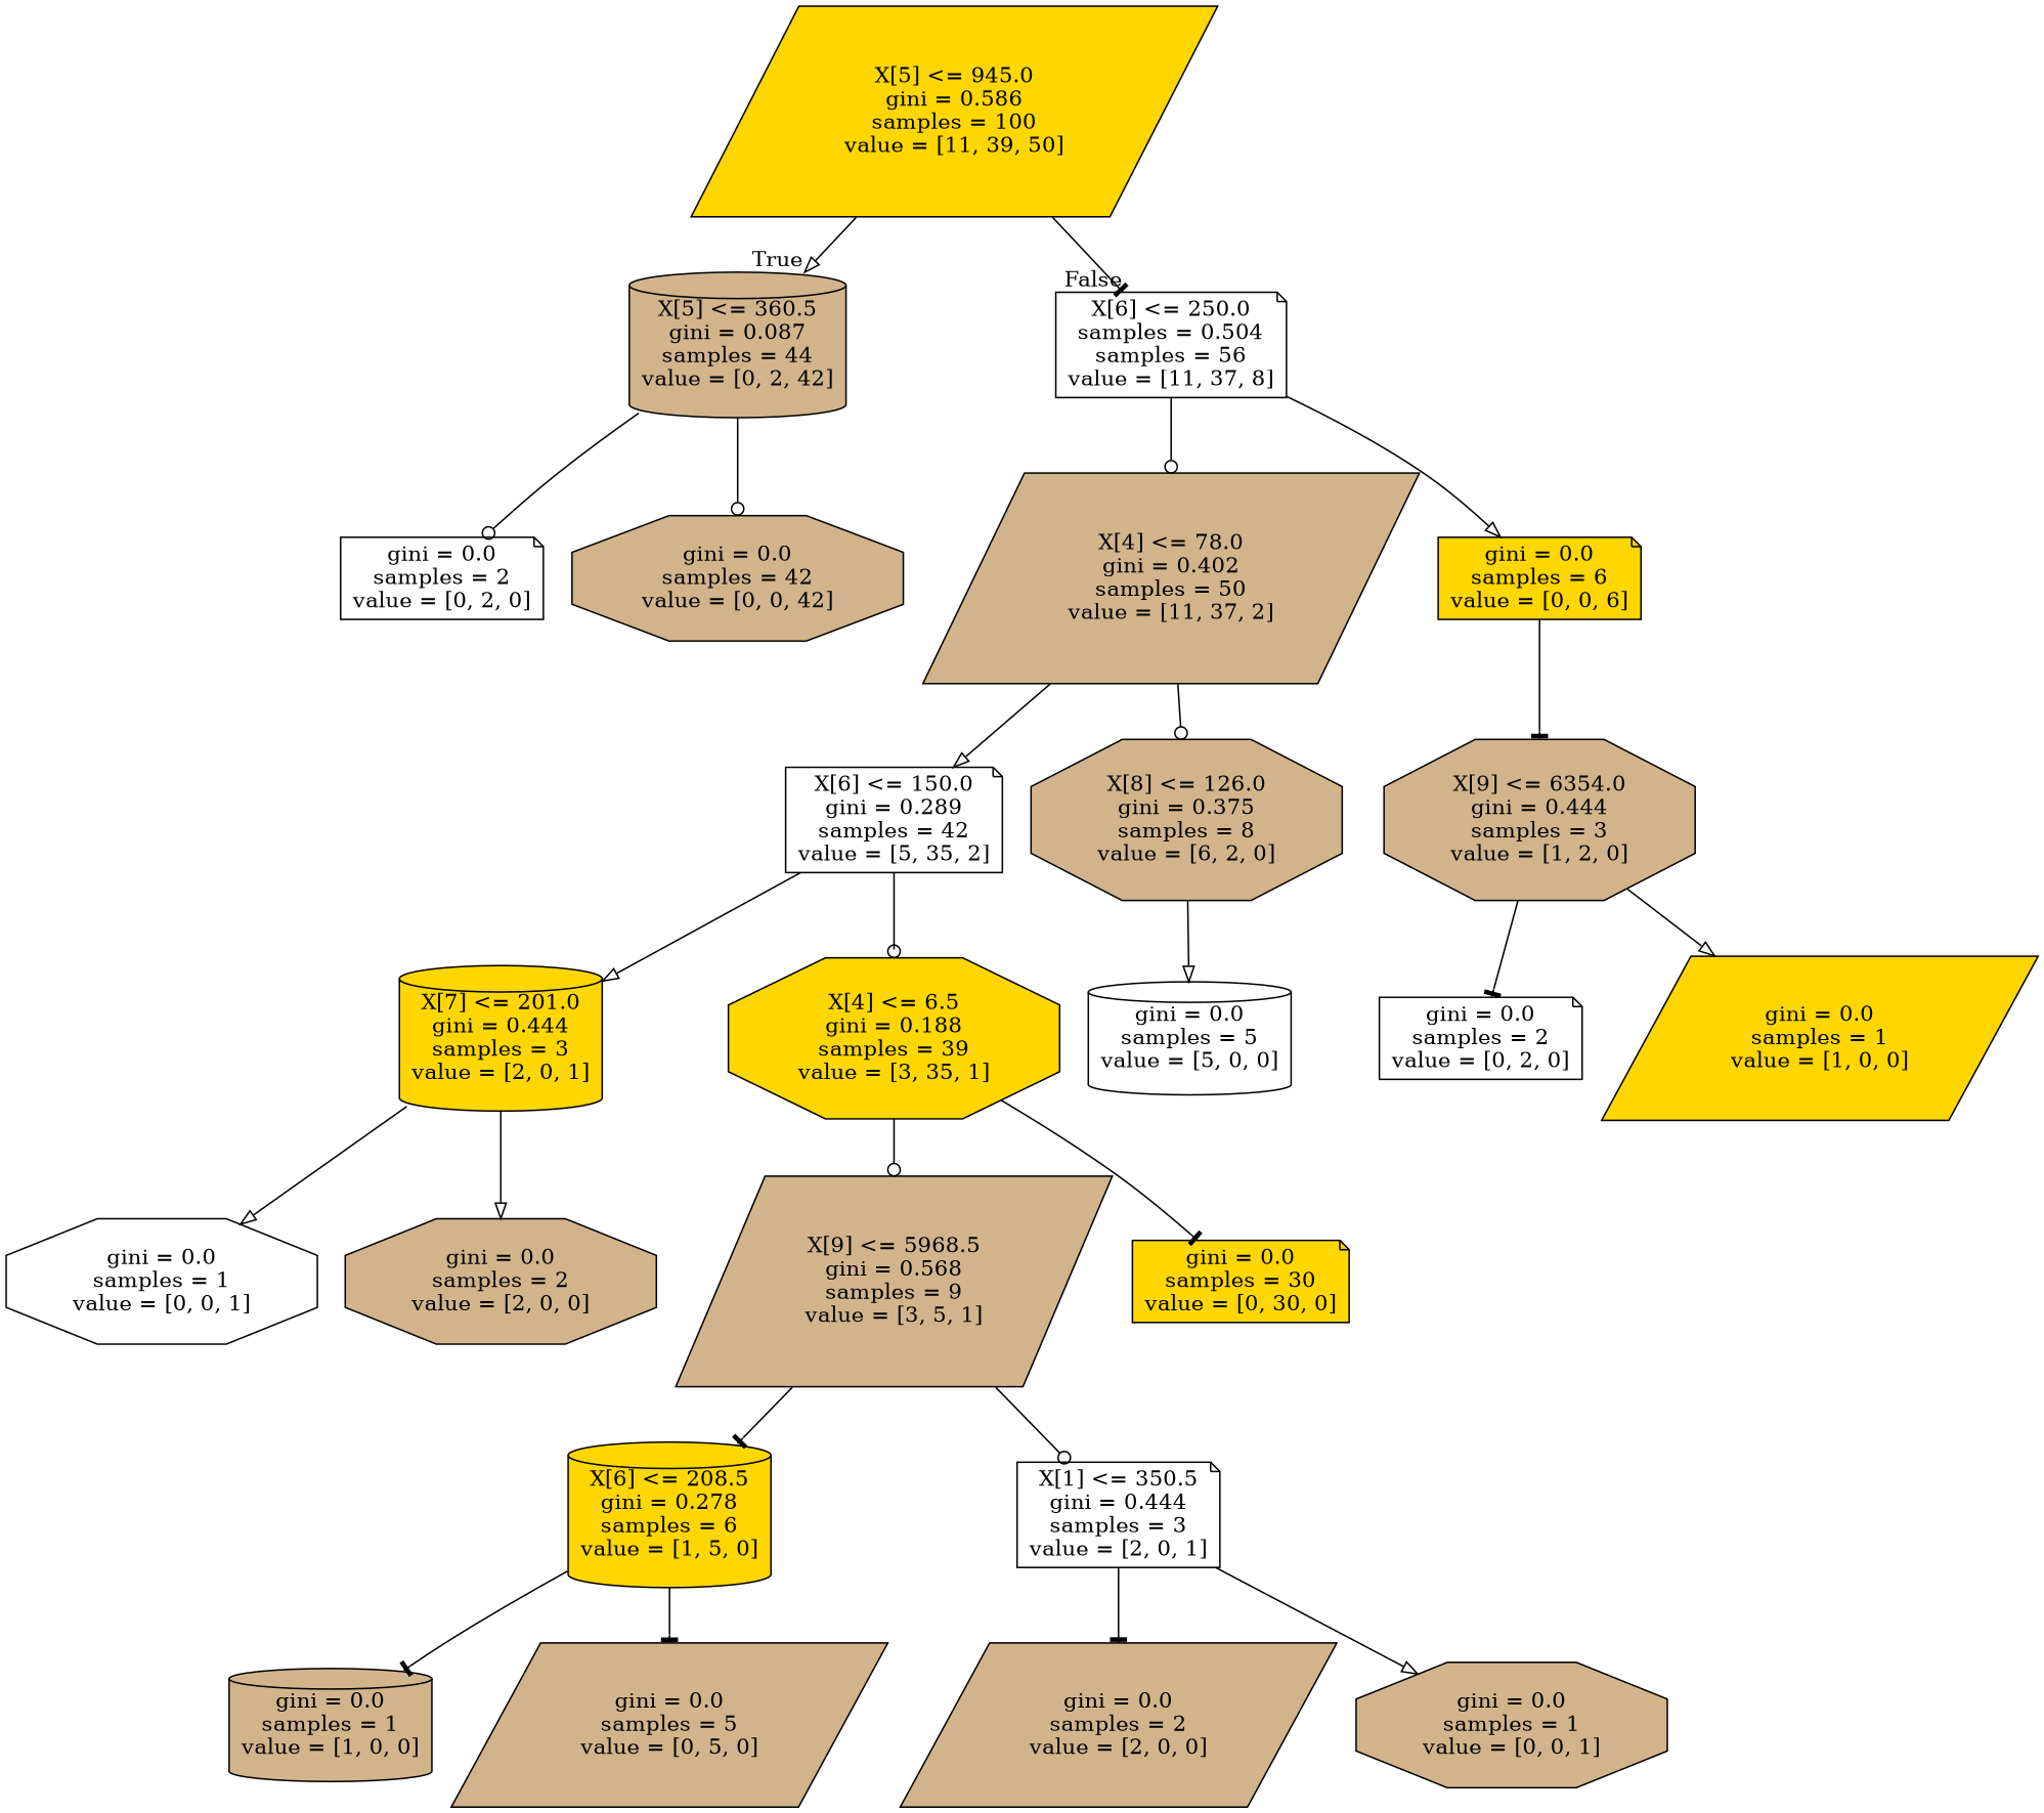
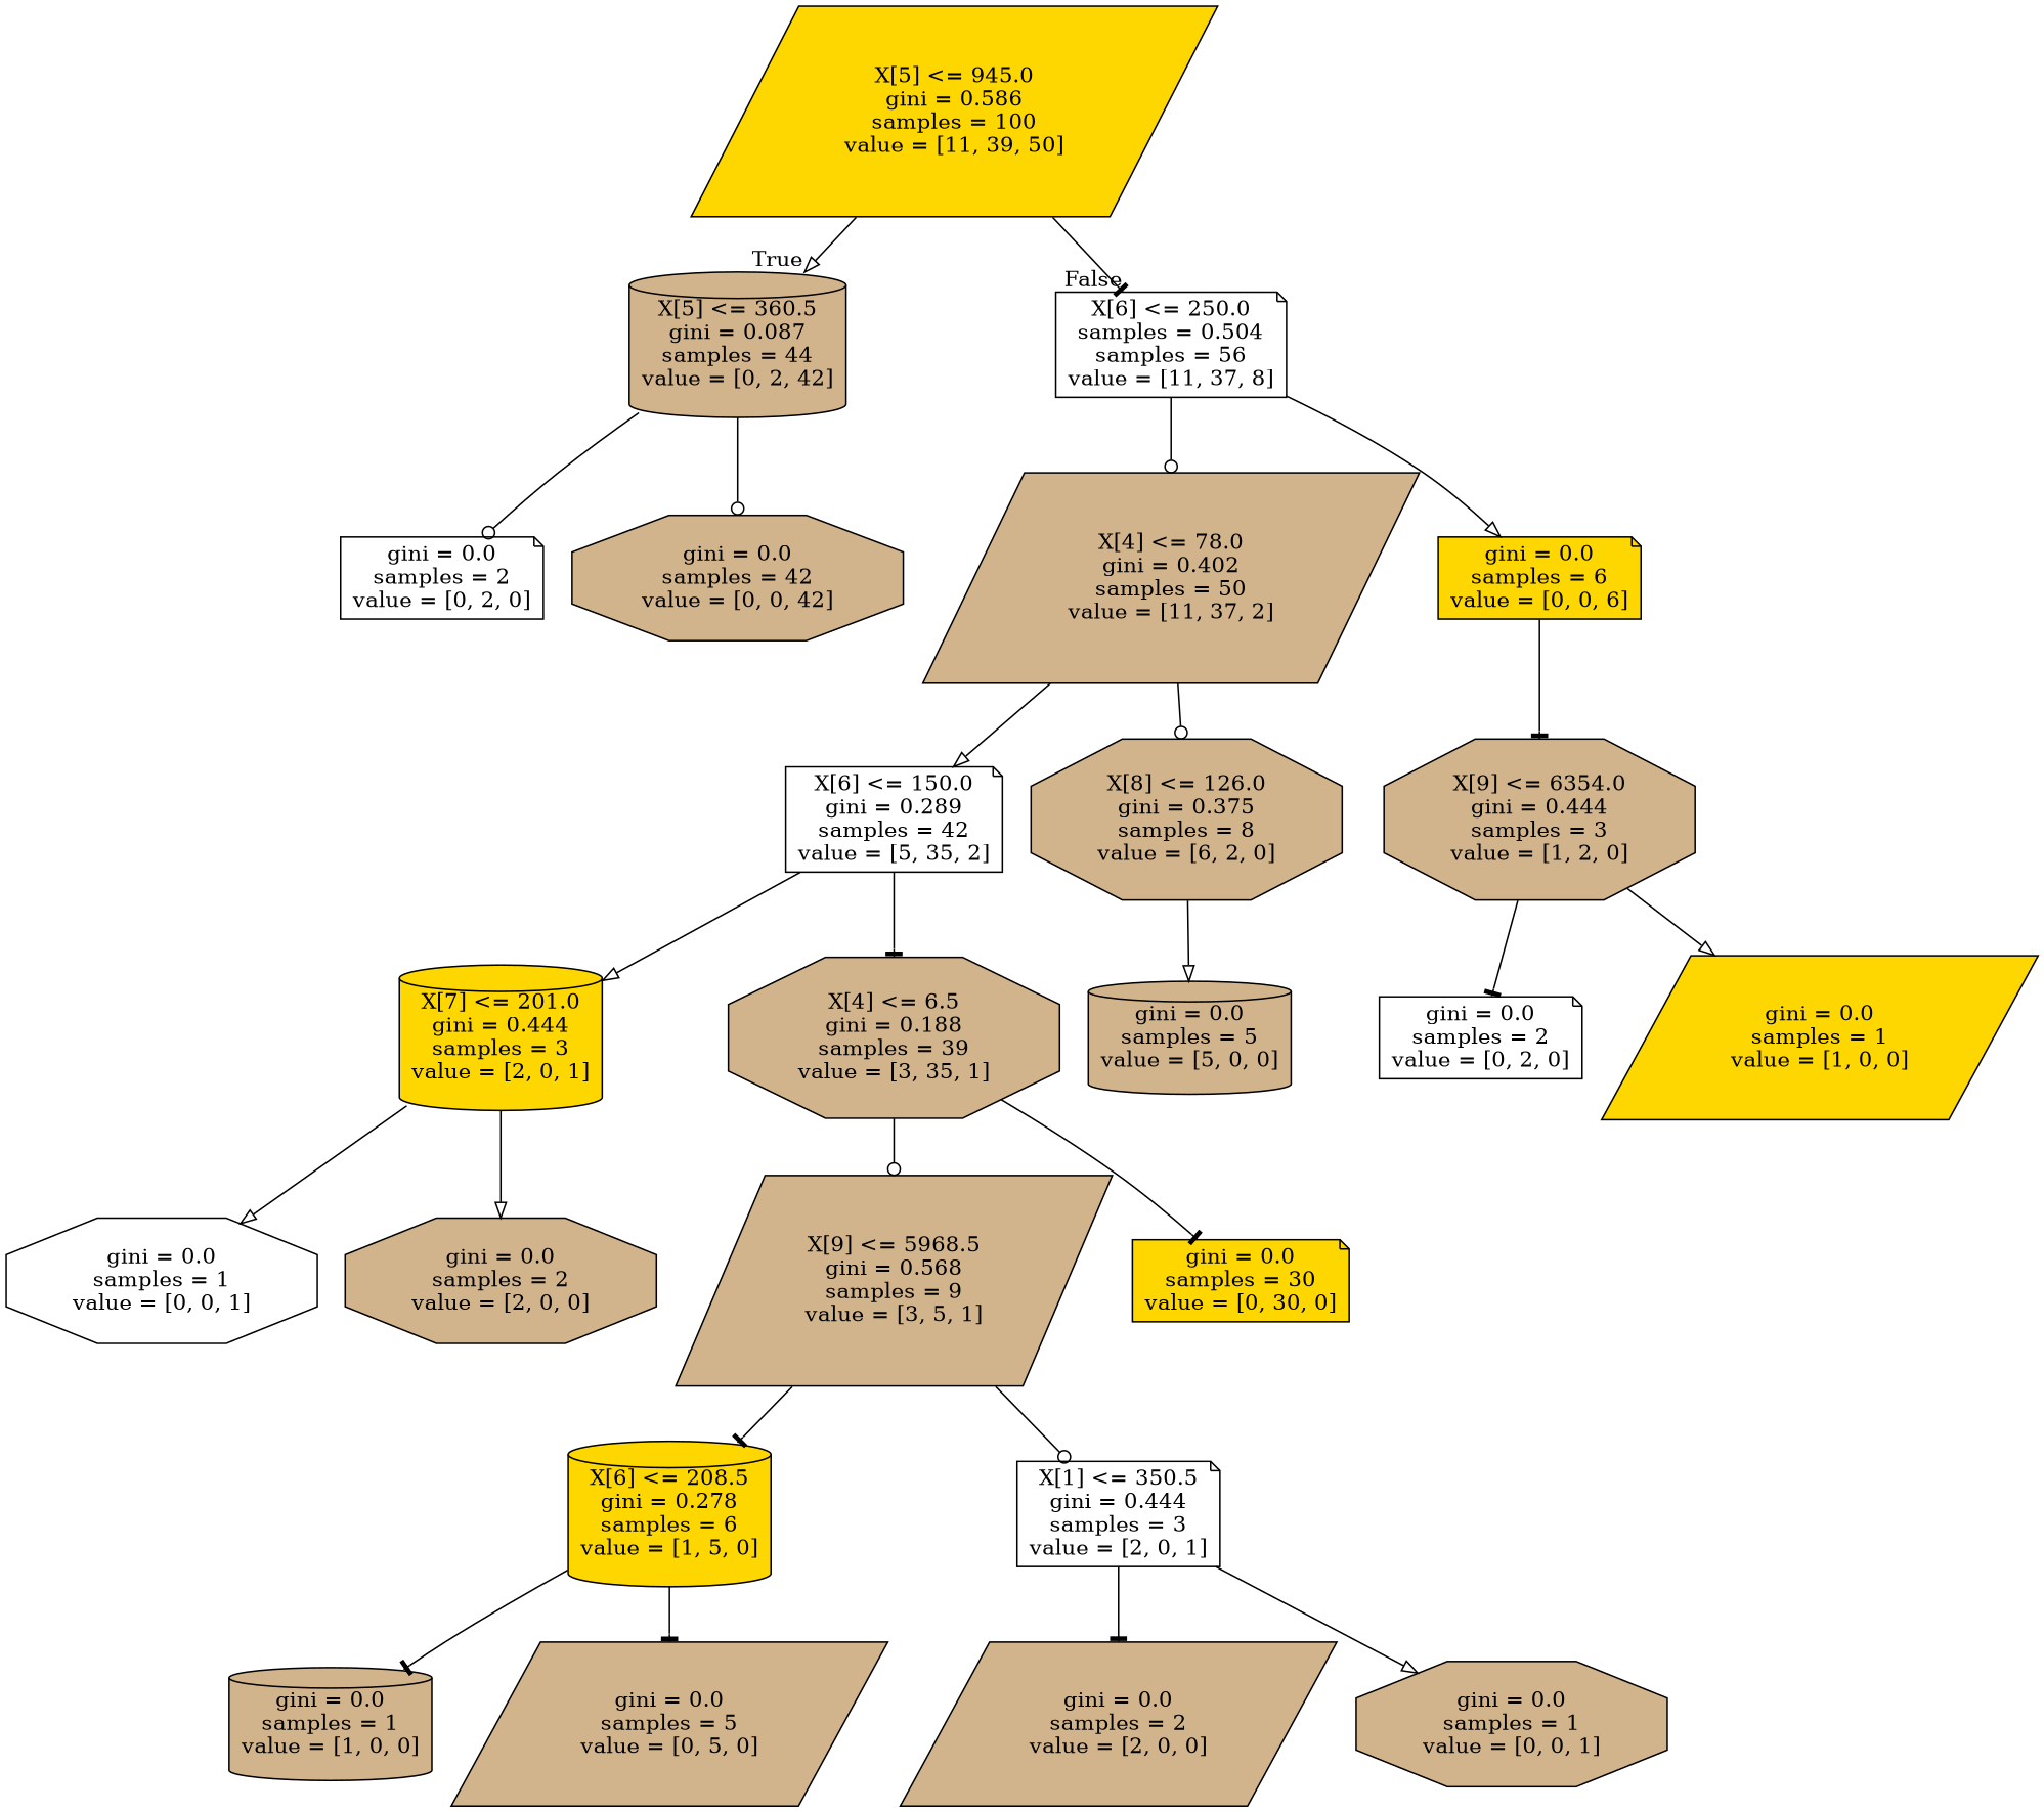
  digraph {
    node [fillcolor=tan shape=note style=filled]
    edge [arrowhead=onormal]
    n1 [fillcolor=gold label="X[5] <= 945.0\ngini = 0.586\nsamples = 100\nvalue = [11, 39, 50]" shape=parallelogram]
    n2 [label="X[5] <= 360.5\ngini = 0.087\nsamples = 44\nvalue = [0, 2, 42]" shape=cylinder]
    n3 [fillcolor=white label="X[6] <= 250.0\nsamples = 0.504\nsamples = 56\nvalue = [11, 37, 8]"]
    n4 [fillcolor=white label="gini = 0.0\nsamples = 2\nvalue = [0, 2, 0]"]
    n5 [label="gini = 0.0\nsamples = 42\nvalue = [0, 0, 42]" shape=octagon]
    n6 [label="X[4] <= 78.0\ngini = 0.402\nsamples = 50\nvalue = [11, 37, 2]" shape=parallelogram]
    n7 [fillcolor=gold label="gini = 0.0\nsamples = 6\nvalue = [0, 0, 6]"]
    n8 [fillcolor=white label="X[6] <= 150.0\ngini = 0.289\nsamples = 42\nvalue = [5, 35, 2]"]
    n9 [label="X[8] <= 126.0\ngini = 0.375\nsamples = 8\nvalue = [6, 2, 0]" shape=octagon]
    n10 [label="X[9] <= 6354.0\ngini = 0.444\nsamples = 3\nvalue = [1, 2, 0]" shape=octagon]
    n11 [fillcolor=gold label="X[7] <= 201.0\ngini = 0.444\nsamples = 3\nvalue = [2, 0, 1]" shape=cylinder]
-   n12 [fillcolor=gold label="X[4] <= 6.5\ngini = 0.188\nsamples = 39\nvalue = [3, 35, 1]" shape=octagon]
-   n13 [fillcolor=white label="gini = 0.0\nsamples = 5\nvalue = [5, 0, 0]" shape=cylinder]
+   n12 [label="X[4] <= 6.5\ngini = 0.188\nsamples = 39\nvalue = [3, 35, 1]" shape=octagon]
+   n13 [label="gini = 0.0\nsamples = 5\nvalue = [5, 0, 0]" shape=cylinder]
    n14 [fillcolor=white label="gini = 0.0\nsamples = 1\nvalue = [0, 0, 1]" shape=octagon]
    n15 [label="gini = 0.0\nsamples = 2\nvalue = [2, 0, 0]" shape=octagon]
    n16 [label="X[9] <= 5968.5\ngini = 0.568\nsamples = 9\nvalue = [3, 5, 1]" shape=parallelogram]
    n17 [fillcolor=gold label="gini = 0.0\nsamples = 30\nvalue = [0, 30, 0]"]
    n18 [fillcolor=gold label="X[6] <= 208.5\ngini = 0.278\nsamples = 6\nvalue = [1, 5, 0]" shape=cylinder]
    n19 [fillcolor=white label="X[1] <= 350.5\ngini = 0.444\nsamples = 3\nvalue = [2, 0, 1]"]
    n20 [label="gini = 0.0\nsamples = 1\nvalue = [1, 0, 0]" shape=cylinder]
    n21 [label="gini = 0.0\nsamples = 5\nvalue = [0, 5, 0]" shape=parallelogram]
    n22 [label="gini = 0.0\nsamples = 2\nvalue = [2, 0, 0]" shape=parallelogram]
    n23 [label="gini = 0.0\nsamples = 1\nvalue = [0, 0, 1]" shape=octagon]
    n24 [fillcolor=white label="gini = 0.0\nsamples = 2\nvalue = [0, 2, 0]"]
    n25 [fillcolor=gold label="gini = 0.0\nsamples = 1\nvalue = [1, 0, 0]" shape=parallelogram]
    n1 -> n2 [headlabel=True labelangle=45 labeldistance=2.5]
    n1 -> n3 [arrowhead=tee headlabel=False labelangle=-45 labeldistance=2.5]
    n2 -> n4 [arrowhead=odot]
    n2 -> n5 [arrowhead=odot]
    n3 -> n6 [arrowhead=odot]
    n3 -> n7
    n6 -> n8
    n6 -> n9 [arrowhead=odot]
    n7 -> n10 [arrowhead=tee]
    n8 -> n11
-   n8 -> n12 [arrowhead=odot]
+   n8 -> n12 [arrowhead=tee]
    n9 -> n13
    n10 -> n24 [arrowhead=tee]
    n10 -> n25
    n11 -> n14
    n11 -> n15
    n12 -> n16 [arrowhead=odot]
    n12 -> n17 [arrowhead=tee]
    n16 -> n18 [arrowhead=tee]
    n16 -> n19 [arrowhead=odot]
    n18 -> n20 [arrowhead=tee]
    n18 -> n21 [arrowhead=tee]
    n19 -> n22 [arrowhead=tee]
    n19 -> n23
  }
